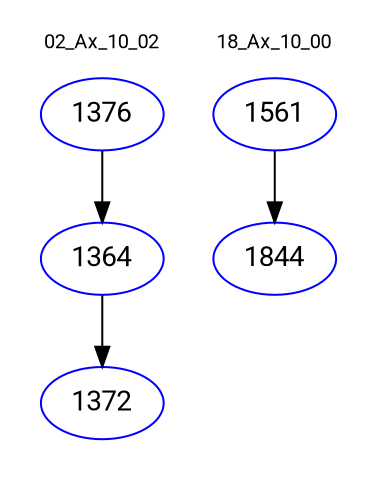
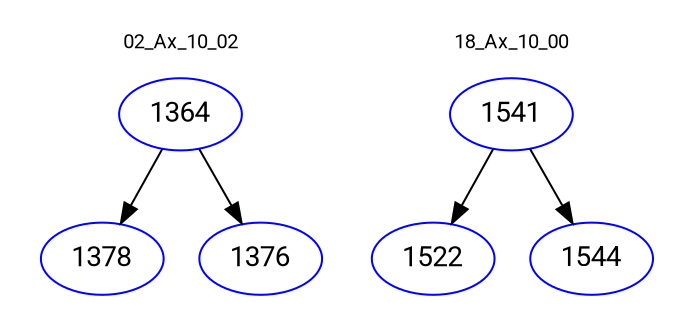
  digraph {
    fontname=Roboto
    node [color=blue fontname=Roboto]
    edge [color=black fontname=Roboto]
    n1 [label=1364]
-   n2 [label=1372]
+   n2 [label=1378]
    n3 [label=1376]
-   n4 [label=1561]
-   n6 [label=1844]
+   n4 [label=1541]
+   n5 [label=1522]
+   n6 [label=1544]
    subgraph cluster_1 {
      color=white
      fontsize=10
      label="02_Ax_10_02"
      n1
      n2
      n3
    }
    subgraph cluster_2 {
      color=white
      fontsize=10
      label="18_Ax_10_00"
      n4
+     n5
      n6
    }
    n1 -> n2
-   n3 -> n1
+   n1 -> n3
+   n4 -> n5
    n4 -> n6
  }
